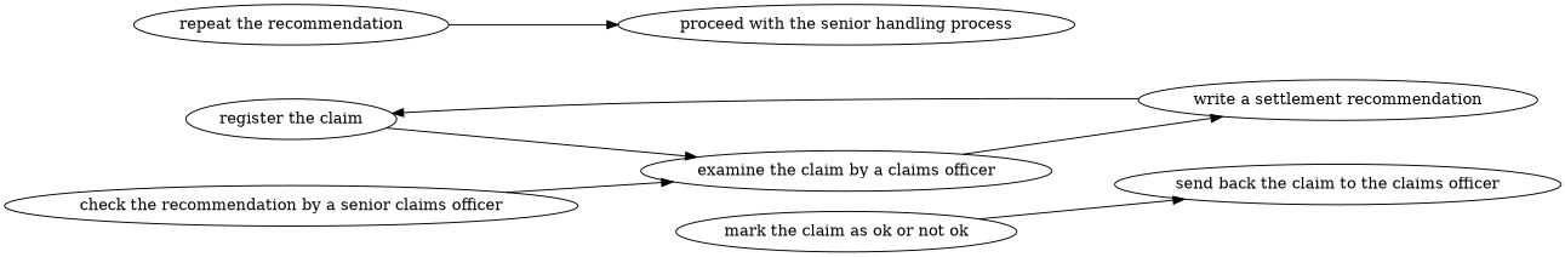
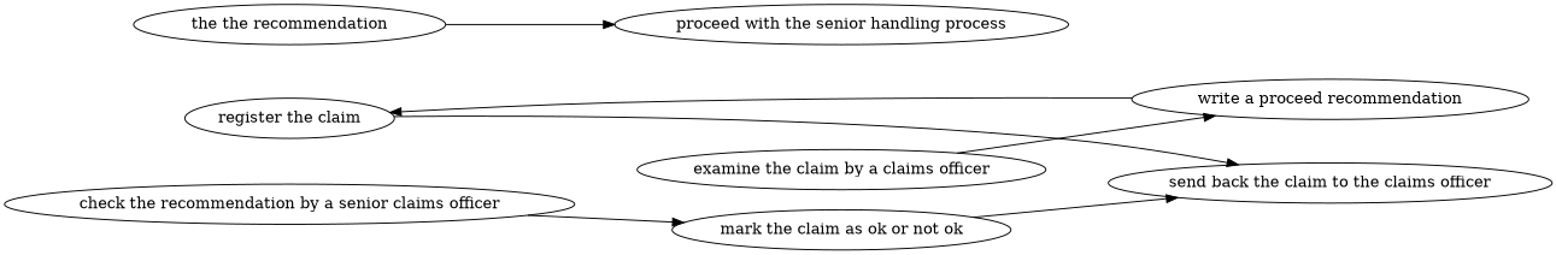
  strict digraph {
    rankdir=LR
    edge [attrs="{'type': 'flow', 'label': 'flow'}"]
    "register the claim" [attrs="{'type': 'Activity', 'label': 'register the claim'}"]
    "examine the claim by a claims officer" [attrs="{'type': 'Activity', 'label': 'examine the claim by a claims officer'}"]
-   "write a settlement recommendation" [attrs="{'type': 'Activity', 'label': 'write a settlement recommendation'}"]
+   "write a settlement recommendation" [attrs="{'type': 'Activity', 'label': 'write a settlement recommendation'}" label="write a proceed recommendation"]
    "check the recommendation by a senior claims officer" [attrs="{'type': 'Activity', 'label': 'check the recommendation by a senior claims officer'}"]
    "mark the claim as ok or not ok" [attrs="{'type': 'Activity', 'label': 'mark the claim as ok or not ok'}"]
    "send back the claim to the claims officer" [attrs="{'type': 'Activity', 'label': 'send back the claim to the claims officer'}"]
-   "repeat the recommendation" [attrs="{'type': 'Activity', 'label': 'repeat the recommendation'}"]
+   "repeat the recommendation" [attrs="{'type': 'Activity', 'label': 'repeat the recommendation'}" label="the the recommendation"]
    n8 [attrs="{'type': 'Activity', 'label': 'proceed with the claim handling process'}" label="proceed with the senior handling process"]
-   "register the claim" -> "examine the claim by a claims officer"
+   "register the claim" -> "send back the claim to the claims officer"
    "examine the claim by a claims officer" -> "write a settlement recommendation"
    "write a settlement recommendation" -> "register the claim"
-   "check the recommendation by a senior claims officer" -> "examine the claim by a claims officer"
+   "check the recommendation by a senior claims officer" -> "mark the claim as ok or not ok"
    "mark the claim as ok or not ok" -> "send back the claim to the claims officer"
    "repeat the recommendation" -> n8
  }
